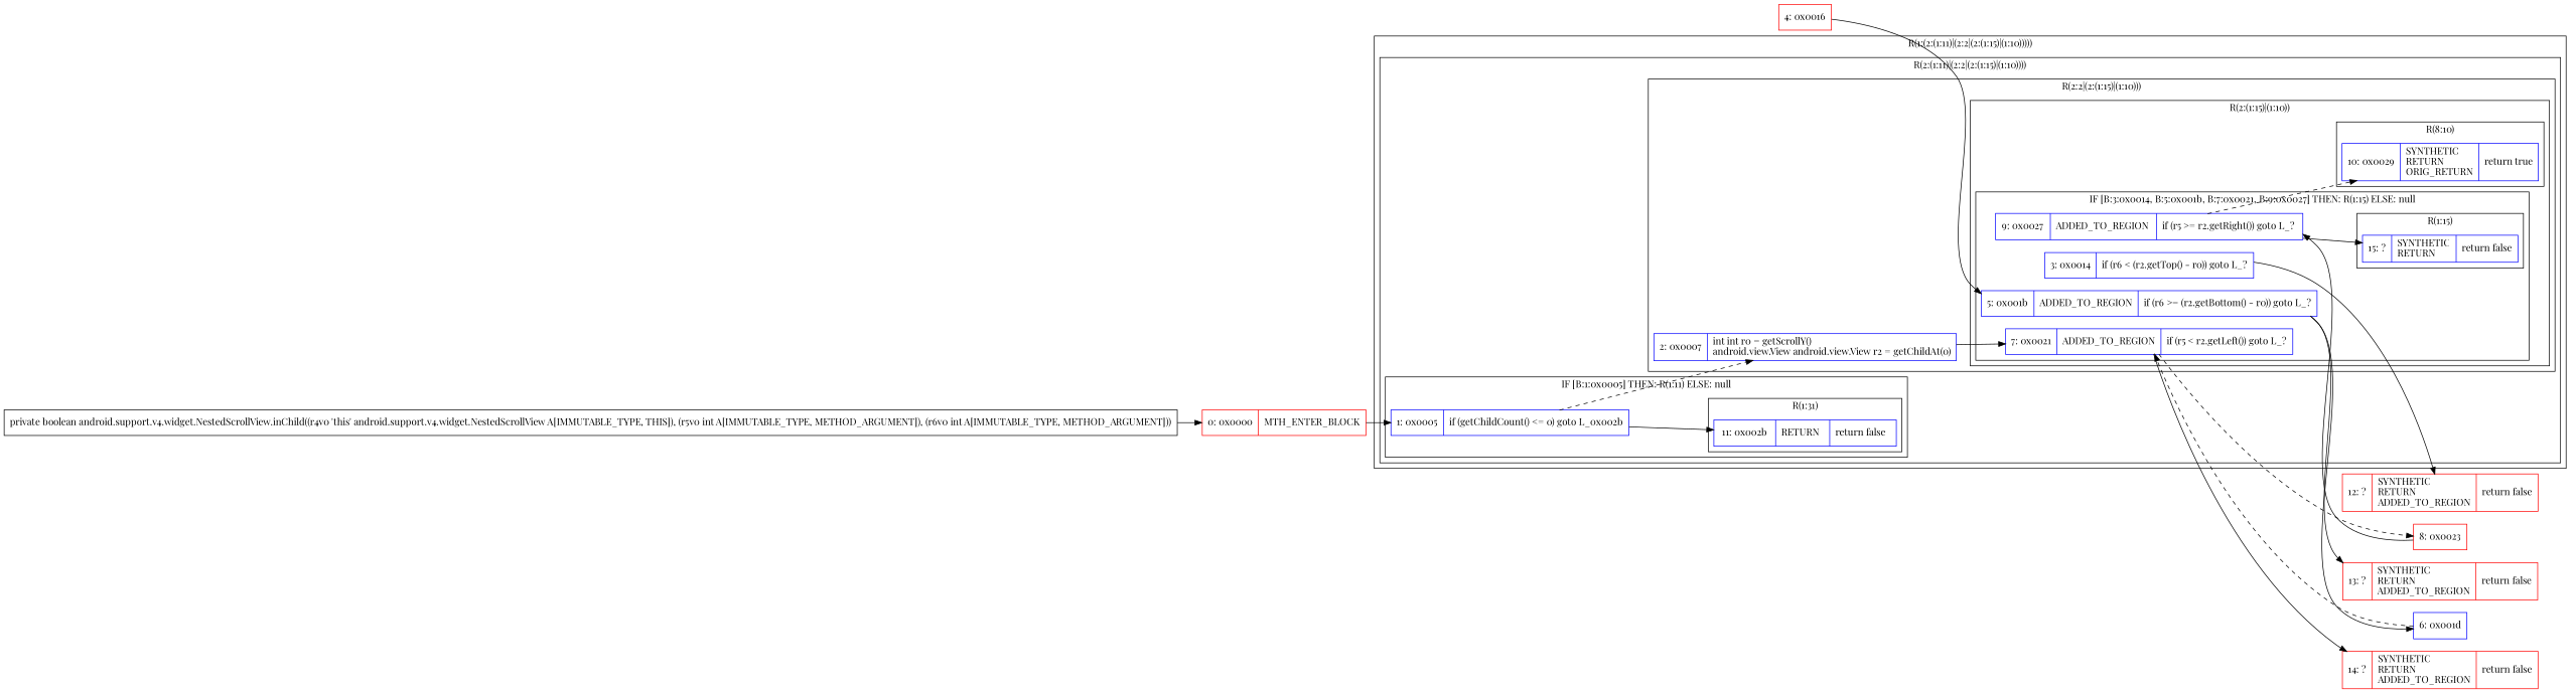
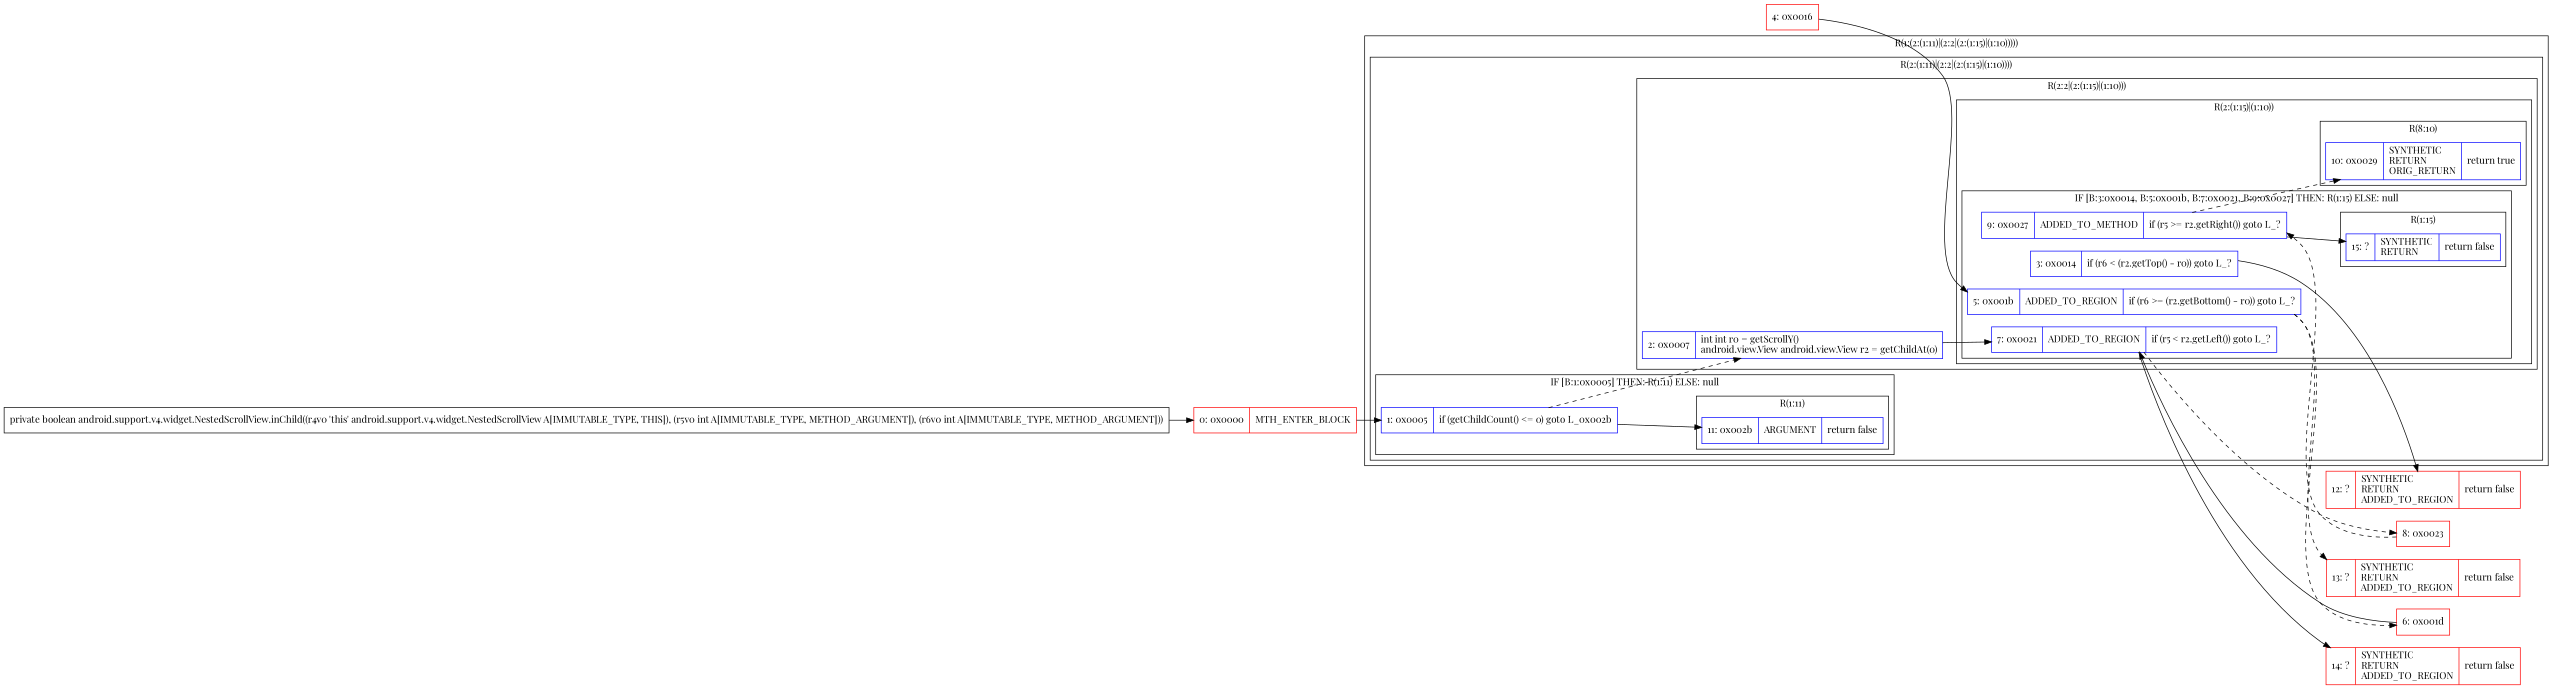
  digraph {
    fontname="Playfair Display"
    rankdir=LR
    node [color=blue fontname="Playfair Display" shape=record]
    edge [fontname="Playfair Display"]
-   n1 [label="{11\:\ 0x002b|RETURN\l|return false\l}"]
+   n1 [label="{11\:\ 0x002b|ARGUMENT\l|return false\l}"]
    n2 [label="{1\:\ 0x0005|if (getChildCount() \<= 0) goto L_0x002b\l}"]
    n3 [label="{15\:\ ?|SYNTHETIC\lRETURN\l|return false\l}"]
    n4 [label="{3\:\ 0x0014|if (r6 \< (r2.getTop() \- r0)) goto L_?\l}"]
    n5 [label="{5\:\ 0x001b|ADDED_TO_REGION\l|if (r6 \>= (r2.getBottom() \- r0)) goto L_?\l}"]
    n6 [label="{7\:\ 0x0021|ADDED_TO_REGION\l|if (r5 \< r2.getLeft()) goto L_?\l}"]
-   n7 [label="{9\:\ 0x0027|ADDED_TO_REGION\l|if (r5 \>= r2.getRight()) goto L_?\l}"]
+   n7 [label="{9\:\ 0x0027|ADDED_TO_METHOD\l|if (r5 \>= r2.getRight()) goto L_?\l}"]
    n8 [label="{10\:\ 0x0029|SYNTHETIC\lRETURN\lORIG_RETURN\l|return true\l}"]
    n9 [label="{2\:\ 0x0007|int int r0 = getScrollY()\landroid.view.View android.view.View r2 = getChildAt(0)\l}"]
    n10 [color=red label="{12\:\ ?|SYNTHETIC\lRETURN\lADDED_TO_REGION\l|return false\l}"]
-   n11 [label="{6\:\ 0x001d}"]
+   n11 [color=red label="{6\:\ 0x001d}"]
    n12 [color=red label="{13\:\ ?|SYNTHETIC\lRETURN\lADDED_TO_REGION\l|return false\l}"]
    n13 [color=red label="{8\:\ 0x0023}"]
    n14 [color=red label="{14\:\ ?|SYNTHETIC\lRETURN\lADDED_TO_REGION\l|return false\l}"]
    n15 [color=red label="{4\:\ 0x0016}"]
    n16 [color=red label="{0\:\ 0x0000|MTH_ENTER_BLOCK\l}"]
    n17 [label="{private boolean android.support.v4.widget.NestedScrollView.inChild((r4v0 'this' android.support.v4.widget.NestedScrollView A[IMMUTABLE_TYPE, THIS]), (r5v0 int A[IMMUTABLE_TYPE, METHOD_ARGUMENT]), (r6v0 int A[IMMUTABLE_TYPE, METHOD_ARGUMENT])) }" color=""]
    subgraph cluster_1 {
      label="R(1:(2:(1:11)|(2:2|(2:(1:15)|(1:10)))))"
      subgraph cluster_2 {
        label="R(2:(1:11)|(2:2|(2:(1:15)|(1:10))))"
        subgraph cluster_3 {
          label="IF [B:1:0x0005] THEN: R(1:11) ELSE: null"
          n2
          subgraph cluster_4 {
-           label="R(1:31)"
+           label="R(1:11)"
            n1
          }
        }
        subgraph cluster_5 {
          label="R(2:2|(2:(1:15)|(1:10)))"
          n9
          subgraph cluster_6 {
            label="R(2:(1:15)|(1:10))"
            subgraph cluster_7 {
              label="IF [B:3:0x0014, B:5:0x001b, B:7:0x0021, B:9:0x0027] THEN: R(1:15) ELSE: null"
              n4
              n5
              n6
              n7
              subgraph cluster_8 {
                label="R(1:15)"
                n3
              }
            }
            subgraph cluster_9 {
              label="R(8:10)"
              n8
            }
          }
        }
      }
    }
    n2 -> n1
    n2 -> n9 [style=dashed]
    n4 -> n10
-   n5 -> n11 [style=solid]
-   n5 -> n12
+   n5 -> n11 [style=dashed]
+   n5 -> n12 [style=dashed]
    n6 -> n13 [style=dashed]
    n6 -> n14
    n7 -> n3
    n7 -> n8 [style=dashed]
    n9 -> n6
-   n11 -> n6 [style=dashed]
-   n13 -> n7
+   n11 -> n6
+   n13 -> n7 [style=dashed]
    n15 -> n5
    n16 -> n2
    n17 -> n16
  }
